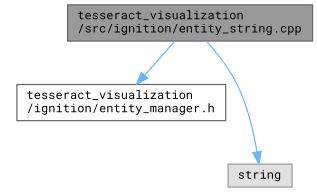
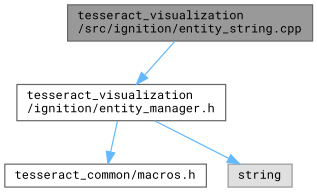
  digraph {
    fontname="Roboto Mono"
    node [color=grey40 fillcolor=white fontname="Roboto Mono" fontsize=10 shape=box style=filled]
    edge [color=steelblue1 fontname="Roboto Mono" fontsize=10 labelfontname=Helvetica labelfontsize=10 style=solid]
    n1 [color=gray40 fillcolor=grey60 fontcolor=black height=0.2 label="tesseract_visualization\l/src/ignition/entity_string.cpp" width=0.4]
    n2 [height=0.2 label="tesseract_visualization\l/ignition/entity_manager.h" width=0.4]
+   n3 [height=0.2 label="tesseract_common/macros.h" width=0.4]
    n4 [color=grey60 fillcolor="#E0E0E0" height=0.2 label=string width=0.4]
    n1 -> n2
-   n1 -> n4
+   n2 -> n3
+   n2 -> n4
  }
